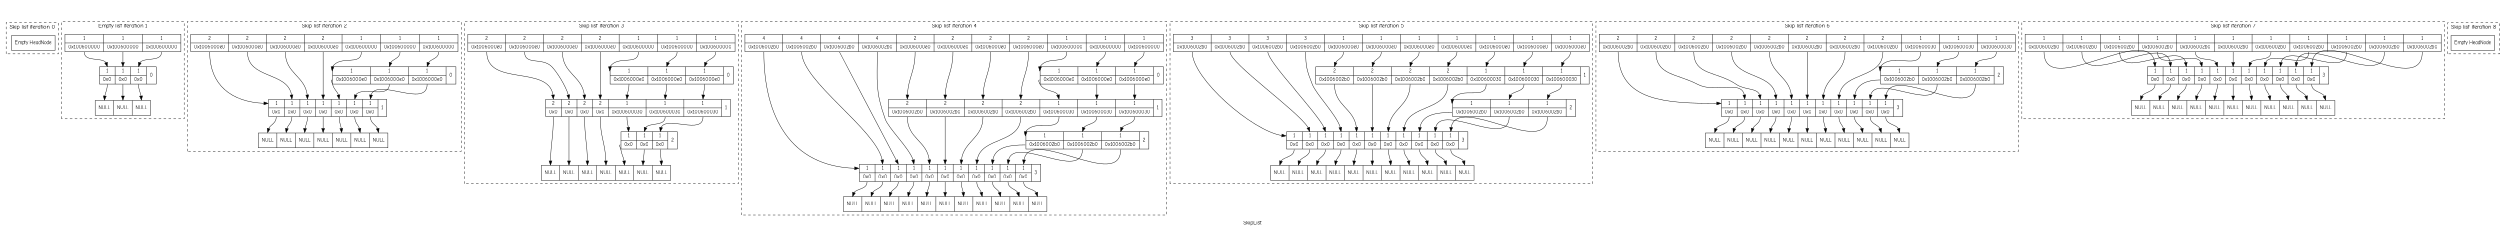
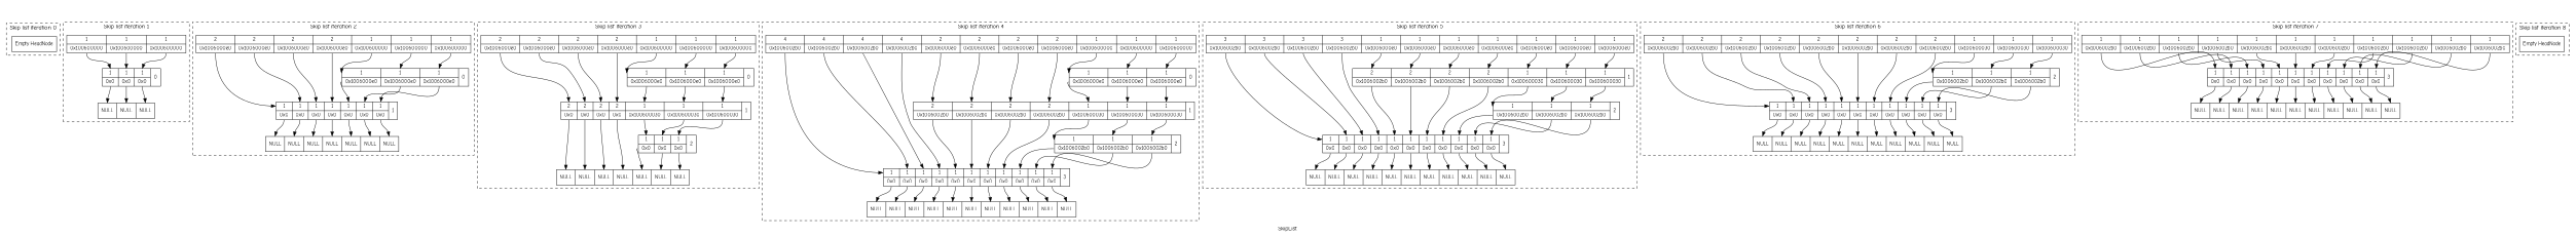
  digraph {
    label="SkipList."
    rankdir=TB
    fontname="Comic Neue"
    node [fontsize=12 shape=record fontname="Comic Neue"]
    edge [headport=w1 tailport=f1 fontname="Comic Neue"]
    n1 [label="{ 1 | <f3> 0x100600000} | { 1 | <f2> 0x100600000} | { 1 | <f1> 0x100600000}"]
    n2 [label=" { <w3> 1 | <f3> 0x0 } | { <w2> 1 | <f2> 0x0 } | { <w1> 1 | <f1> 0x0 } | <f0> 0"]
    n3 [label="<w3> NULL | <w2> NULL | <w1> NULL"]
    n4 [label="Empty HeadNode"]
    n5 [label="{ 2 | <f7> 0x1006000e0} | { 2 | <f6> 0x1006000e0} | { 2 | <f5> 0x1006000e0} | { 2 | <f4> 0x1006000e0} | { 1 | <f3> 0x100600000} | { 1 | <f2> 0x100600000} | { 1 | <f1> 0x100600000}"]
    n6 [label=" { <w3> 1 | <f3> 0x1006000e0 } | { <w2> 1 | <f2> 0x1006000e0 } | { <w1> 1 | <f1> 0x1006000e0 } | <f0> 0"]
    n7 [label=" { <w7> 1 | <f7> 0x0 } | { <w6> 1 | <f6> 0x0 } | { <w5> 1 | <f5> 0x0 } | { <w4> 1 | <f4> 0x0 } | { <w3> 1 | <f3> 0x0 } | { <w2> 1 | <f2> 0x0 } | { <w1> 1 | <f1> 0x0 } | <f0> 1"]
    n8 [label="<w7> NULL | <w6> NULL | <w5> NULL | <w4> NULL | <w3> NULL | <w2> NULL | <w1> NULL"]
    n9 [label="{ 2 | <f7> 0x1006000e0} | { 2 | <f6> 0x1006000e0} | { 2 | <f5> 0x1006000e0} | { 2 | <f4> 0x1006000e0} | { 1 | <f3> 0x100600000} | { 1 | <f2> 0x100600000} | { 1 | <f1> 0x100600000}"]
    n10 [label=" { <w3> 1 | <f3> 0x1006000e0 } | { <w2> 1 | <f2> 0x1006000e0 } | { <w1> 1 | <f1> 0x1006000e0 } | <f0> 0"]
    n11 [label=" { <w7> 2 | <f7> 0x0 } | { <w6> 2 | <f6> 0x0 } | { <w5> 2 | <f5> 0x0 } | { <w4> 2 | <f4> 0x0 } | { <w3> 1 | <f3> 0x100600030 } | { <w2> 1 | <f2> 0x100600030 } | { <w1> 1 | <f1> 0x100600030 } | <f0> 1"]
    n12 [label=" { <w3> 1 | <f3> 0x0 } | { <w2> 1 | <f2> 0x0 } | { <w1> 1 | <f1> 0x0 } | <f0> 2"]
    n13 [label="<w7> NULL | <w6> NULL | <w5> NULL | <w4> NULL | <w3> NULL | <w2> NULL | <w1> NULL"]
    n14 [label="{ 4 | <f11> 0x1006002b0} | { 4 | <f10> 0x1006002b0} | { 4 | <f9> 0x1006002b0} | { 4 | <f8> 0x1006002b0} | { 2 | <f7> 0x1006000e0} | { 2 | <f6> 0x1006000e0} | { 2 | <f5> 0x1006000e0} | { 2 | <f4> 0x1006000e0} | { 1 | <f3> 0x100600000} | { 1 | <f2> 0x100600000} | { 1 | <f1> 0x100600000}"]
    n15 [label=" { <w3> 1 | <f3> 0x1006000e0 } | { <w2> 1 | <f2> 0x1006000e0 } | { <w1> 1 | <f1> 0x1006000e0 } | <f0> 0"]
    n16 [label=" { <w7> 2 | <f7> 0x1006002b0 } | { <w6> 2 | <f6> 0x1006002b0 } | { <w5> 2 | <f5> 0x1006002b0 } | { <w4> 2 | <f4> 0x1006002b0 } | { <w3> 1 | <f3> 0x100600030 } | { <w2> 1 | <f2> 0x100600030 } | { <w1> 1 | <f1> 0x100600030 } | <f0> 1"]
    n17 [label=" { <w11> 1 | <f11> 0x0 } | { <w10> 1 | <f10> 0x0 } | { <w9> 1 | <f9> 0x0 } | { <w8> 1 | <f8> 0x0 } | { <w7> 1 | <f7> 0x0 } | { <w6> 1 | <f6> 0x0 } | { <w5> 1 | <f5> 0x0 } | { <w4> 1 | <f4> 0x0 } | { <w3> 1 | <f3> 0x0 } | { <w2> 1 | <f2> 0x0 } | { <w1> 1 | <f1> 0x0 } | <f0> 3"]
    n18 [label=" { <w3> 1 | <f3> 0x1006002b0 } | { <w2> 1 | <f2> 0x1006002b0 } | { <w1> 1 | <f1> 0x1006002b0 } | <f0> 2"]
    n19 [label="<w11> NULL | <w10> NULL | <w9> NULL | <w8> NULL | <w7> NULL | <w6> NULL | <w5> NULL | <w4> NULL | <w3> NULL | <w2> NULL | <w1> NULL"]
    n20 [label="{ 3 | <f11> 0x1006002b0} | { 3 | <f10> 0x1006002b0} | { 3 | <f9> 0x1006002b0} | { 3 | <f8> 0x1006002b0} | { 1 | <f7> 0x1006000e0} | { 1 | <f6> 0x1006000e0} | { 1 | <f5> 0x1006000e0} | { 1 | <f4> 0x1006000e0} | { 1 | <f3> 0x1006000e0} | { 1 | <f2> 0x1006000e0} | { 1 | <f1> 0x1006000e0}"]
    n21 [label=" { <w7> 2 | <f7> 0x1006002b0 } | { <w6> 2 | <f6> 0x1006002b0 } | { <w5> 2 | <f5> 0x1006002b0 } | { <w4> 2 | <f4> 0x1006002b0 } | { <w3> 1 | <f3> 0x100600030 } | { <w2> 1 | <f2> 0x100600030 } | { <w1> 1 | <f1> 0x100600030 } | <f0> 1"]
    n22 [label=" { <w11> 1 | <f11> 0x0 } | { <w10> 1 | <f10> 0x0 } | { <w9> 1 | <f9> 0x0 } | { <w8> 1 | <f8> 0x0 } | { <w7> 1 | <f7> 0x0 } | { <w6> 1 | <f6> 0x0 } | { <w5> 1 | <f5> 0x0 } | { <w4> 1 | <f4> 0x0 } | { <w3> 1 | <f3> 0x0 } | { <w2> 1 | <f2> 0x0 } | { <w1> 1 | <f1> 0x0 } | <f0> 3"]
    n23 [label=" { <w3> 1 | <f3> 0x1006002b0 } | { <w2> 1 | <f2> 0x1006002b0 } | { <w1> 1 | <f1> 0x1006002b0 } | <f0> 2"]
    n24 [label="<w11> NULL | <w10> NULL | <w9> NULL | <w8> NULL | <w7> NULL | <w6> NULL | <w5> NULL | <w4> NULL | <w3> NULL | <w2> NULL | <w1> NULL"]
    n25 [label="{ 2 | <f11> 0x1006002b0} | { 2 | <f10> 0x1006002b0} | { 2 | <f9> 0x1006002b0} | { 2 | <f8> 0x1006002b0} | { 2 | <f7> 0x1006002b0} | { 2 | <f6> 0x1006002b0} | { 2 | <f5> 0x1006002b0} | { 2 | <f4> 0x1006002b0} | { 1 | <f3> 0x100600030} | { 1 | <f2> 0x100600030} | { 1 | <f1> 0x100600030}"]
    n26 [label=" { <w3> 1 | <f3> 0x1006002b0 } | { <w2> 1 | <f2> 0x1006002b0 } | { <w1> 1 | <f1> 0x1006002b0 } | <f0> 2"]
    n27 [label=" { <w11> 1 | <f11> 0x0 } | { <w10> 1 | <f10> 0x0 } | { <w9> 1 | <f9> 0x0 } | { <w8> 1 | <f8> 0x0 } | { <w7> 1 | <f7> 0x0 } | { <w6> 1 | <f6> 0x0 } | { <w5> 1 | <f5> 0x0 } | { <w4> 1 | <f4> 0x0 } | { <w3> 1 | <f3> 0x0 } | { <w2> 1 | <f2> 0x0 } | { <w1> 1 | <f1> 0x0 } | <f0> 3"]
    n28 [label="<w11> NULL | <w10> NULL | <w9> NULL | <w8> NULL | <w7> NULL | <w6> NULL | <w5> NULL | <w4> NULL | <w3> NULL | <w2> NULL | <w1> NULL"]
    n29 [label="{ 1 | <f11> 0x1006002b0} | { 1 | <f10> 0x1006002b0} | { 1 | <f9> 0x1006002b0} | { 1 | <f8> 0x1006002b0} | { 1 | <f7> 0x1006002b0} | { 1 | <f6> 0x1006002b0} | { 1 | <f5> 0x1006002b0} | { 1 | <f4> 0x1006002b0} | { 1 | <f3> 0x1006002b0} | { 1 | <f2> 0x1006002b0} | { 1 | <f1> 0x1006002b0}"]
    n30 [label=" { <w11> 1 | <f11> 0x0 } | { <w10> 1 | <f10> 0x0 } | { <w9> 1 | <f9> 0x0 } | { <w8> 1 | <f8> 0x0 } | { <w7> 1 | <f7> 0x0 } | { <w6> 1 | <f6> 0x0 } | { <w5> 1 | <f5> 0x0 } | { <w4> 1 | <f4> 0x0 } | { <w3> 1 | <f3> 0x0 } | { <w2> 1 | <f2> 0x0 } | { <w1> 1 | <f1> 0x0 } | <f0> 3"]
    n31 [label="<w11> NULL | <w10> NULL | <w9> NULL | <w8> NULL | <w7> NULL | <w6> NULL | <w5> NULL | <w4> NULL | <w3> NULL | <w2> NULL | <w1> NULL"]
    n32 [label="Empty HeadNode"]
    n33 [label="<f0> | <f1> | <f2> | <f3> | <f4> | <f5> | <f6> | <f7> | <f8> | " style=invis width=0.01]
    subgraph cluster_1 {
-     label="Empty list iteration 1"
+     label="Skip list iteration 1"
      style=dashed
      n1
      n2
      n3
    }
    subgraph cluster_2 {
      label="Skip list iteration 0"
      style=dashed
      n4
    }
    subgraph cluster_3 {
      label="Skip list iteration 2"
      style=dashed
      n5
      n6
      n7
      n8
    }
    subgraph cluster_4 {
      label="Skip list iteration 3"
      style=dashed
      n9
      n10
      n11
      n12
      n13
    }
    subgraph cluster_5 {
      label="Skip list iteration 4"
      style=dashed
      n14
      n15
      n16
      n17
      n18
      n19
    }
    subgraph cluster_6 {
      label="Skip list iteration 5"
      style=dashed
      n20
      n21
      n22
      n23
      n24
    }
    subgraph cluster_7 {
      label="Skip list iteration 6"
      style=dashed
      n25
      n26
      n27
      n28
    }
    subgraph cluster_8 {
      label="Skip list iteration 7"
      style=dashed
      n29
      n30
      n31
    }
    subgraph cluster_9 {
      label="Skip list iteration 8"
      style=dashed
      n32
    }
    n1 -> n2
    n1 -> n2 [headport=w2 tailport=f2]
    n1 -> n2 [headport=w3 tailport=f3]
    n2 -> n3
    n2 -> n3 [headport=w2 tailport=f2]
    n2 -> n3 [headport=w3 tailport=f3]
    n5 -> n6
    n5 -> n6 [headport=w2 tailport=f2]
    n5 -> n6 [headport=w3 tailport=f3]
    n5 -> n7 [headport=w4 tailport=f4]
    n5 -> n7 [headport=w5 tailport=f5]
    n5 -> n7 [headport=w6 tailport=f6]
    n5 -> n7 [headport=w7 tailport=f7]
    n6 -> n7
    n6 -> n7 [headport=w2 tailport=f2]
    n6 -> n7 [headport=w3 tailport=f3]
    n7 -> n8
    n7 -> n8 [headport=w2 tailport=f2]
    n7 -> n8 [headport=w3 tailport=f3]
    n7 -> n8 [headport=w4 tailport=f4]
    n7 -> n8 [headport=w5 tailport=f5]
    n7 -> n8 [headport=w6 tailport=f6]
    n7 -> n8 [headport=w7 tailport=f7]
    n9 -> n10
    n9 -> n10 [headport=w2 tailport=f2]
    n9 -> n10 [headport=w3 tailport=f3]
    n9 -> n11 [headport=w4 tailport=f4]
    n9 -> n11 [headport=w5 tailport=f5]
    n9 -> n11 [headport=w6 tailport=f6]
    n9 -> n11 [headport=w7 tailport=f7]
    n10 -> n11
    n10 -> n11 [headport=w2 tailport=f2]
    n10 -> n11 [headport=w3 tailport=f3]
    n11 -> n12
    n11 -> n12 [headport=w2 tailport=f2]
    n11 -> n12 [headport=w3 tailport=f3]
    n11 -> n13 [headport=w4 tailport=f4]
    n11 -> n13 [headport=w5 tailport=f5]
    n11 -> n13 [headport=w6 tailport=f6]
    n11 -> n13 [headport=w7 tailport=f7]
    n12 -> n13
    n12 -> n13 [headport=w2 tailport=f2]
    n12 -> n13 [headport=w3 tailport=f3]
    n14 -> n15
    n14 -> n15 [headport=w2 tailport=f2]
    n14 -> n15 [headport=w3 tailport=f3]
    n14 -> n16 [headport=w4 tailport=f4]
    n14 -> n16 [headport=w5 tailport=f5]
    n14 -> n16 [headport=w6 tailport=f6]
    n14 -> n16 [headport=w7 tailport=f7]
    n14 -> n17 [headport=w8 tailport=f8]
    n14 -> n17 [headport=w9 tailport=f9]
    n14 -> n17 [headport=w10 tailport=f10]
    n14 -> n17 [headport=w11 tailport=f11]
    n15 -> n16
    n15 -> n16 [headport=w2 tailport=f2]
    n15 -> n16 [headport=w3 tailport=f3]
    n16 -> n17 [headport=w4 tailport=f4]
    n16 -> n17 [headport=w5 tailport=f5]
    n16 -> n17 [headport=w6 tailport=f6]
    n16 -> n17 [headport=w7 tailport=f7]
    n16 -> n18
    n16 -> n18 [headport=w2 tailport=f2]
    n16 -> n18 [headport=w3 tailport=f3]
    n17 -> n19
    n17 -> n19 [headport=w2 tailport=f2]
    n17 -> n19 [headport=w3 tailport=f3]
    n17 -> n19 [headport=w4 tailport=f4]
    n17 -> n19 [headport=w5 tailport=f5]
    n17 -> n19 [headport=w6 tailport=f6]
    n17 -> n19 [headport=w7 tailport=f7]
    n17 -> n19 [headport=w8 tailport=f8]
    n17 -> n19 [headport=w9 tailport=f9]
    n17 -> n19 [headport=w10 tailport=f10]
    n17 -> n19 [headport=w11 tailport=f11]
    n18 -> n17
    n18 -> n17 [headport=w2 tailport=f2]
    n18 -> n17 [headport=w3 tailport=f3]
    n20 -> n21
    n20 -> n21 [headport=w2 tailport=f2]
    n20 -> n21 [headport=w3 tailport=f3]
    n20 -> n21 [headport=w4 tailport=f4]
    n20 -> n21 [headport=w5 tailport=f5]
    n20 -> n21 [headport=w6 tailport=f6]
    n20 -> n21 [headport=w7 tailport=f7]
    n20 -> n22 [headport=w8 tailport=f8]
    n20 -> n22 [headport=w9 tailport=f9]
    n20 -> n22 [headport=w10 tailport=f10]
    n20 -> n22 [headport=w11 tailport=f11]
    n21 -> n22 [headport=w4 tailport=f4]
    n21 -> n22 [headport=w5 tailport=f5]
    n21 -> n22 [headport=w6 tailport=f6]
    n21 -> n22 [headport=w7 tailport=f7]
    n21 -> n23
    n21 -> n23 [headport=w2 tailport=f2]
    n21 -> n23 [headport=w3 tailport=f3]
    n22 -> n24
    n22 -> n24 [headport=w2 tailport=f2]
    n22 -> n24 [headport=w3 tailport=f3]
    n22 -> n24 [headport=w4 tailport=f4]
    n22 -> n24 [headport=w5 tailport=f5]
    n22 -> n24 [headport=w6 tailport=f6]
    n22 -> n24 [headport=w7 tailport=f7]
    n22 -> n24 [headport=w8 tailport=f8]
    n22 -> n24 [headport=w9 tailport=f9]
    n22 -> n24 [headport=w10 tailport=f10]
    n22 -> n24 [headport=w11 tailport=f11]
    n23 -> n22
    n23 -> n22 [headport=w2 tailport=f2]
    n23 -> n22 [headport=w3 tailport=f3]
    n25 -> n26
    n25 -> n26 [headport=w2 tailport=f2]
    n25 -> n26 [headport=w3 tailport=f3]
    n25 -> n27 [headport=w4 tailport=f4]
    n25 -> n27 [headport=w5 tailport=f5]
    n25 -> n27 [headport=w6 tailport=f6]
    n25 -> n27 [headport=w7 tailport=f7]
    n25 -> n27 [headport=w8 tailport=f8]
    n25 -> n27 [headport=w9 tailport=f9]
    n25 -> n27 [headport=w10 tailport=f10]
    n25 -> n27 [headport=w11 tailport=f11]
    n26 -> n27
    n26 -> n27 [headport=w2 tailport=f2]
    n26 -> n27 [headport=w3 tailport=f3]
    n27 -> n28
    n27 -> n28 [headport=w2 tailport=f2]
    n27 -> n28 [headport=w3 tailport=f3]
    n27 -> n28 [headport=w4 tailport=f4]
    n27 -> n28 [headport=w5 tailport=f5]
    n27 -> n28 [headport=w6 tailport=f6]
    n27 -> n28 [headport=w7 tailport=f7]
    n27 -> n28 [headport=w8 tailport=f8]
    n27 -> n28 [headport=w9 tailport=f9]
    n27 -> n28 [headport=w10 tailport=f10]
    n27 -> n28 [headport=w11 tailport=f11]
    n29 -> n30
    n29 -> n30 [headport=w2 tailport=f2]
    n29 -> n30 [headport=w3 tailport=f3]
    n29 -> n30 [headport=w4 tailport=f4]
    n29 -> n30 [headport=w5 tailport=f5]
    n29 -> n30 [headport=w6 tailport=f6]
    n29 -> n30 [headport=w7 tailport=f7]
    n29 -> n30 [headport=w8 tailport=f8]
    n29 -> n30 [headport=w9 tailport=f9]
    n29 -> n30 [headport=w10 tailport=f10]
    n29 -> n30 [headport=w11 tailport=f11]
    n30 -> n31
    n30 -> n31 [headport=w2 tailport=f2]
    n30 -> n31 [headport=w3 tailport=f3]
    n30 -> n31 [headport=w4 tailport=f4]
    n30 -> n31 [headport=w5 tailport=f5]
    n30 -> n31 [headport=w6 tailport=f6]
    n30 -> n31 [headport=w7 tailport=f7]
    n30 -> n31 [headport=w8 tailport=f8]
    n30 -> n31 [headport=w9 tailport=f9]
    n30 -> n31 [headport=w10 tailport=f10]
    n30 -> n31 [headport=w11 tailport=f11]
    n33 -> n1 [style=invis headport=""]
    n33 -> n4 [style=invis tailport=f0 headport=""]
    n33 -> n5 [style=invis tailport=f2 headport=""]
    n33 -> n9 [style=invis tailport=f3 headport=""]
    n33 -> n14 [style=invis tailport=f4 headport=""]
    n33 -> n20 [style=invis tailport=f5 headport=""]
    n33 -> n25 [style=invis tailport=f6 headport=""]
    n33 -> n29 [style=invis tailport=f7 headport=""]
    n33 -> n32 [style=invis tailport=f8 headport=""]
  }
